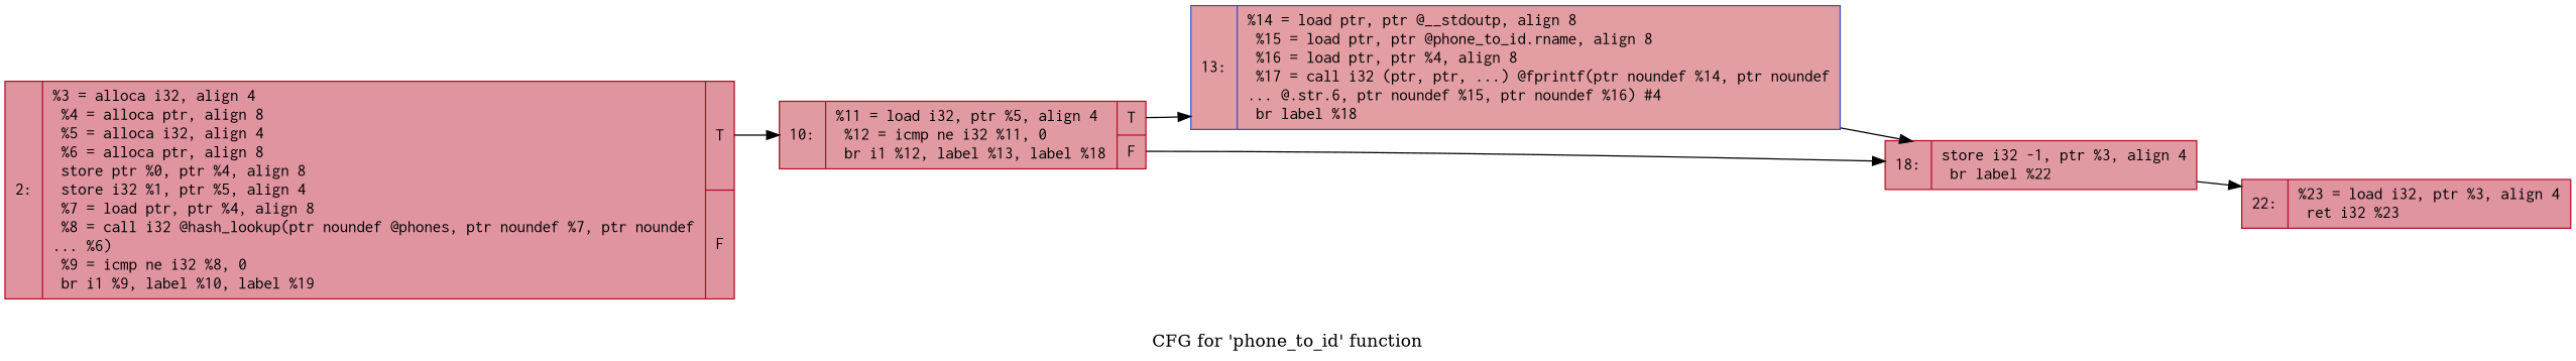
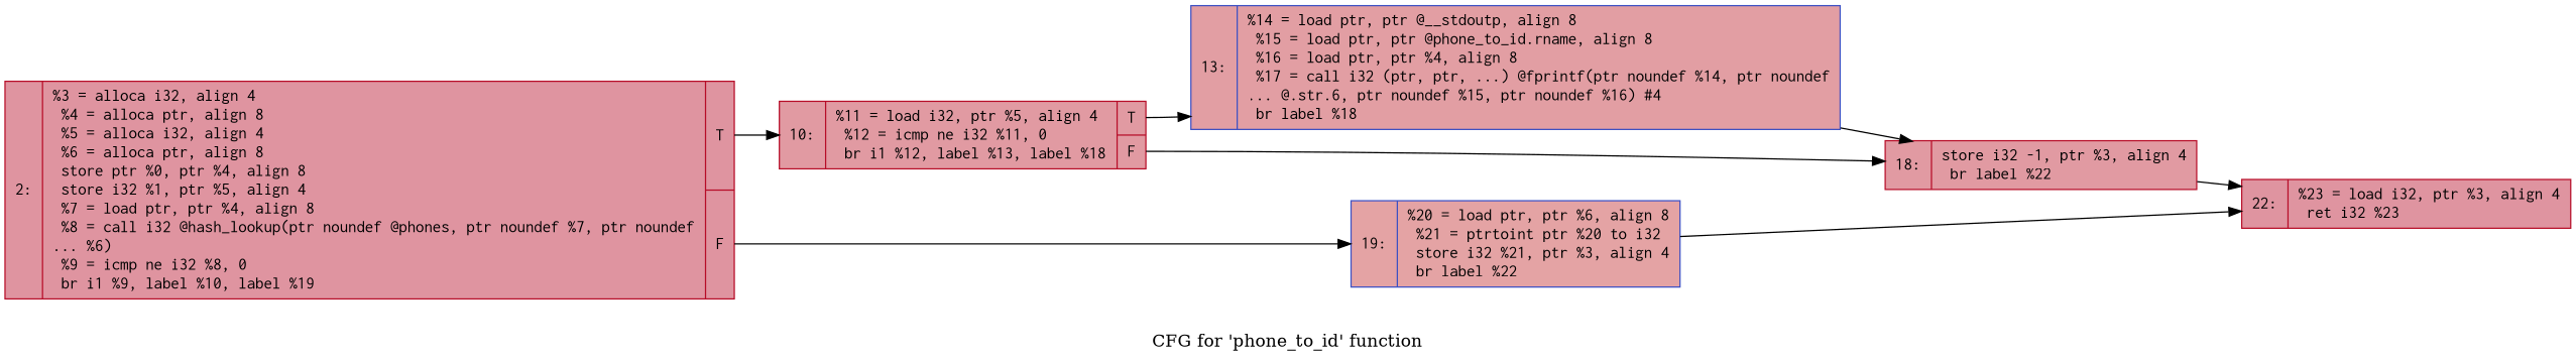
  digraph {
    label="CFG for 'phone_to_id' function"
    rankdir=LR
    node [color="#b70d28ff" fillcolor="#b70d2870" fontname=Courier shape=record style=filled]
    n1 [label="{2:\l|  %3 = alloca i32, align 4\l  %4 = alloca ptr, align 8\l  %5 = alloca i32, align 4\l  %6 = alloca ptr, align 8\l  store ptr %0, ptr %4, align 8\l  store i32 %1, ptr %5, align 4\l  %7 = load ptr, ptr %4, align 8\l  %8 = call i32 @hash_lookup(ptr noundef @phones, ptr noundef %7, ptr noundef\l... %6)\l  %9 = icmp ne i32 %8, 0\l  br i1 %9, label %10, label %19\l|{<s0>T|<s1>F}}"]
    n2 [fillcolor="#bb1b2c70" label="{10:\l|  %11 = load i32, ptr %5, align 4\l  %12 = icmp ne i32 %11, 0\l  br i1 %12, label %13, label %18\l|{<s0>T|<s1>F}}"]
+   n3 [color="#3d50c3ff" fillcolor="#c32e3170" label="{19:\l|  %20 = load ptr, ptr %6, align 8\l  %21 = ptrtoint ptr %20 to i32\l  store i32 %21, ptr %3, align 4\l  br label %22\l}"]
    n4 [color="#3d50c3ff" fillcolor="#be242e70" label="{13:\l|  %14 = load ptr, ptr @__stdoutp, align 8\l  %15 = load ptr, ptr @phone_to_id.rname, align 8\l  %16 = load ptr, ptr %4, align 8\l  %17 = call i32 (ptr, ptr, ...) @fprintf(ptr noundef %14, ptr noundef\l... @.str.6, ptr noundef %15, ptr noundef %16) #4\l  br label %18\l}"]
    n5 [fillcolor="#bb1b2c70" label="{18:\l|  store i32 -1, ptr %3, align 4\l  br label %22\l}"]
    n6 [label="{22:\l|  %23 = load i32, ptr %3, align 4\l  ret i32 %23\l}"]
    n1 -> n2 [tailport=s0]
+   n1 -> n3 [tailport=s1]
    n2 -> n4 [tailport=s0]
    n2 -> n5 [tailport=s1]
+   n3 -> n6
    n4 -> n5
    n5 -> n6
  }
